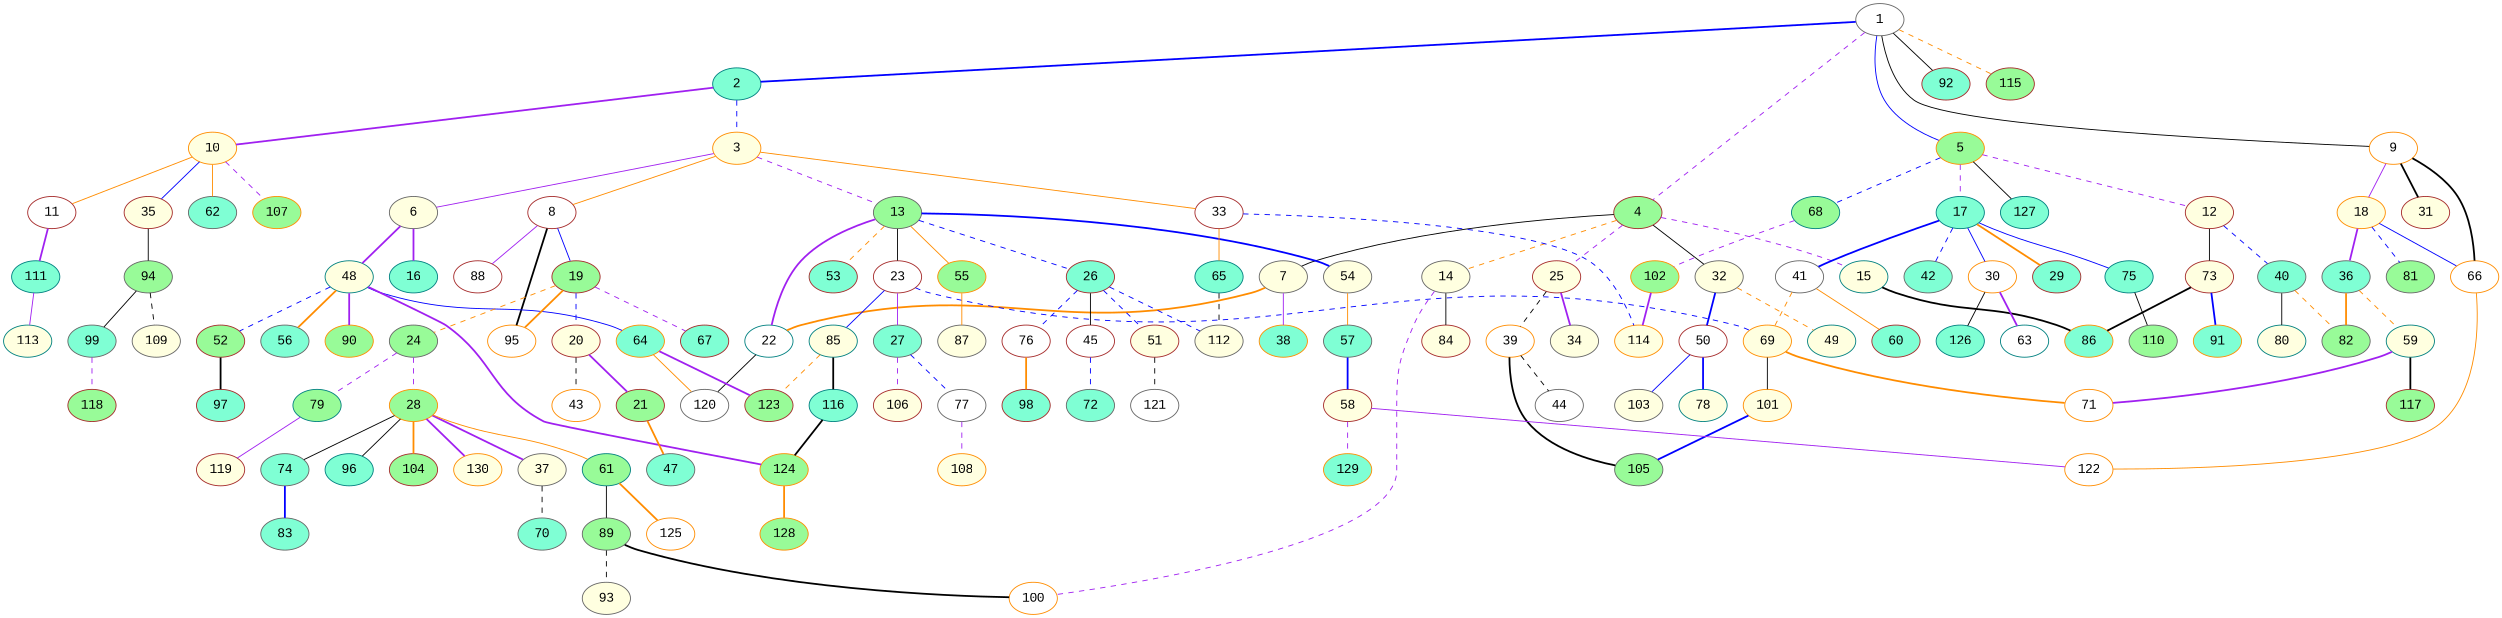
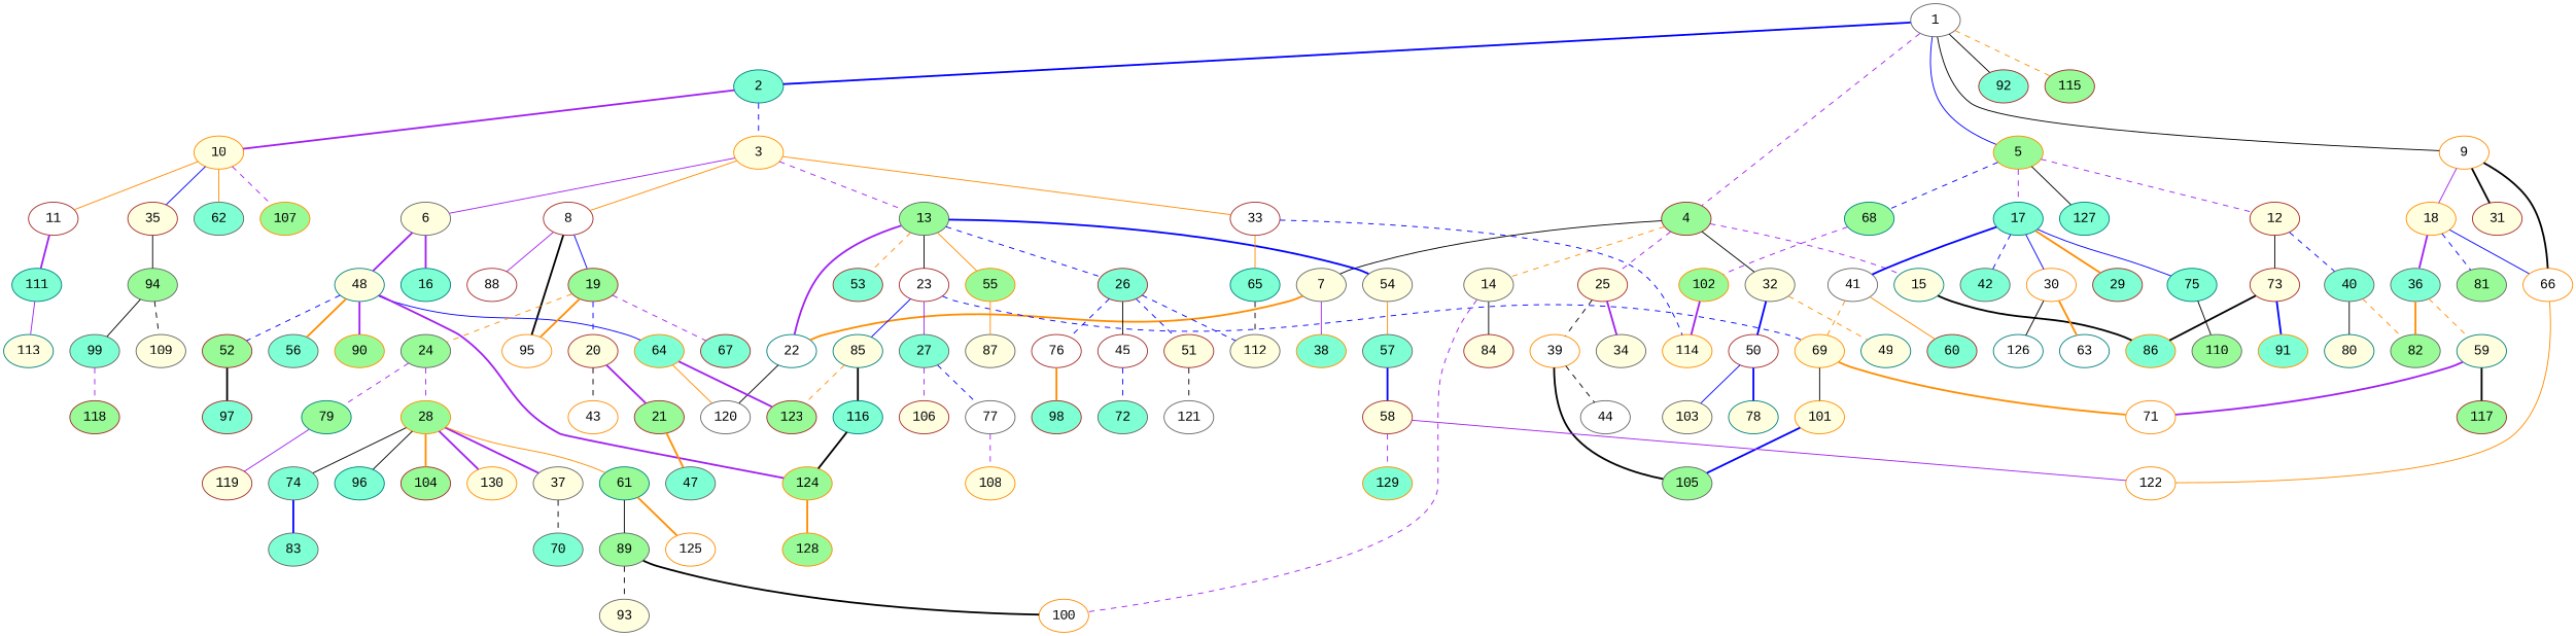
  graph {
    fontname="Liberation Mono"
    node [color=gray40 fillcolor=lightyellow fontname="Liberation Mono" style=filled]
    edge [color=purple fontname="Liberation Mono" style=dashed]
    1 [fillcolor=white]
    2 [color=teal fillcolor=aquamarine]
    4 [color=brown fillcolor=palegreen]
    5 [color=darkorange fillcolor=palegreen]
    9 [color=darkorange fillcolor=white]
    92 [color=brown fillcolor=aquamarine]
    115 [color=brown fillcolor=palegreen]
    3 [color=darkorange]
    10 [color=darkorange]
    7
    14
    15 [color=teal]
    25 [color=brown]
    32
    12 [color=brown]
    17 [color=teal fillcolor=aquamarine]
    68 [color=teal fillcolor=palegreen]
    127 [color=teal fillcolor=aquamarine]
    18 [color=darkorange]
    31 [color=brown]
    66 [color=darkorange fillcolor=white]
    6
    8 [color=brown fillcolor=white]
    13 [fillcolor=palegreen]
    33 [color=brown fillcolor=white]
    11 [color=brown fillcolor=white]
    35 [color=brown]
    62 [fillcolor=aquamarine]
    107 [color=darkorange fillcolor=palegreen]
    16 [color=teal fillcolor=aquamarine]
    48 [color=teal]
    19 [color=brown fillcolor=palegreen]
    88 [color=brown fillcolor=white]
    95 [color=darkorange fillcolor=white]
    22 [color=teal fillcolor=white]
    23 [color=brown fillcolor=white]
    26 [color=brown fillcolor=aquamarine]
    53 [color=brown fillcolor=aquamarine]
    54
    55 [color=darkorange fillcolor=palegreen]
    65 [color=teal fillcolor=aquamarine]
    114 [color=darkorange]
    38 [color=darkorange fillcolor=aquamarine]
    84 [color=brown]
    100 [color=darkorange fillcolor=white]
    86 [color=darkorange fillcolor=aquamarine]
    34
    39 [color=darkorange fillcolor=white]
    49 [color=teal]
    50 [color=brown fillcolor=white]
    40 [fillcolor=aquamarine]
    73 [color=brown]
    29 [color=brown fillcolor=aquamarine]
    30 [color=darkorange fillcolor=white]
    41 [fillcolor=white]
    42 [fillcolor=aquamarine]
    75 [color=teal fillcolor=aquamarine]
    102 [color=darkorange fillcolor=palegreen]
    52 [color=brown fillcolor=palegreen]
    56 [fillcolor=aquamarine]
    64 [color=darkorange fillcolor=aquamarine]
    90 [color=darkorange fillcolor=palegreen]
    124 [color=darkorange fillcolor=palegreen]
    120 [fillcolor=white]
    20 [color=brown]
    24 [fillcolor=palegreen]
    67 [color=brown fillcolor=aquamarine]
    36 [fillcolor=aquamarine]
    81 [fillcolor=palegreen]
    122 [color=darkorange fillcolor=white]
    111 [color=teal fillcolor=aquamarine]
    94 [fillcolor=palegreen]
    113 [color=teal]
    82 [fillcolor=palegreen]
    80 [color=teal]
    91 [color=darkorange fillcolor=aquamarine]
    27 [fillcolor=aquamarine]
    69 [color=darkorange]
    85 [color=teal]
    45 [color=brown fillcolor=white]
    51 [color=brown]
    76 [color=brown fillcolor=white]
    112
    57 [fillcolor=aquamarine]
    87
    63 [color=teal fillcolor=white]
-   126 [color=teal fillcolor=aquamarine]
+   126 [color=teal fillcolor=white]
    60 [color=brown fillcolor=aquamarine]
    110 [fillcolor=palegreen]
    59 [color=teal]
    21 [color=brown fillcolor=palegreen]
    43 [color=darkorange fillcolor=white]
    28 [color=darkorange fillcolor=palegreen]
    79 [color=teal fillcolor=palegreen]
    47 [fillcolor=aquamarine]
    77 [fillcolor=white]
    106 [color=brown]
    71 [color=darkorange fillcolor=white]
    101 [color=darkorange]
    123 [color=brown fillcolor=palegreen]
    116 [color=teal fillcolor=aquamarine]
    37
    61 [color=teal fillcolor=palegreen]
    74 [fillcolor=aquamarine]
    96 [color=teal fillcolor=aquamarine]
    104 [color=brown fillcolor=palegreen]
    130 [color=darkorange]
    119 [color=brown]
    44 [fillcolor=white]
    105 [fillcolor=palegreen]
    72 [fillcolor=aquamarine]
    121 [fillcolor=white]
    98 [color=brown fillcolor=aquamarine]
    108 [color=darkorange]
    70 [fillcolor=aquamarine]
    89 [fillcolor=palegreen]
    125 [color=darkorange fillcolor=white]
    83 [fillcolor=aquamarine]
    78 [color=teal]
    103
    99 [fillcolor=aquamarine]
    109
    117 [color=brown fillcolor=palegreen]
    97 [color=brown fillcolor=aquamarine]
    128 [color=darkorange fillcolor=palegreen]
    58 [color=brown]
    129 [color=darkorange fillcolor=aquamarine]
    93
    118 [color=brown fillcolor=palegreen]
    1 -- 2 [color=blue style=bold]
    1 -- 4
    1 -- 5 [color=blue style=solid]
    1 -- 9 [color=black style=solid]
    1 -- 92 [color=black style=solid]
    1 -- 115 [color=darkorange]
    2 -- 3 [color=blue]
    2 -- 10 [style=bold]
    4 -- 7 [color=black style=solid]
    4 -- 14 [color=darkorange]
    4 -- 15
    4 -- 25
    4 -- 32 [color=black style=solid]
    5 -- 12
    5 -- 17
    5 -- 68 [color=blue]
    5 -- 127 [color=black style=solid]
    9 -- 18 [style=solid]
    9 -- 31 [color=black style=bold]
    9 -- 66 [color=black style=bold]
    3 -- 6 [style=solid]
    3 -- 8 [color=darkorange style=solid]
    3 -- 13
    3 -- 33 [color=darkorange style=solid]
    10 -- 11 [color=darkorange style=solid]
    10 -- 35 [color=blue style=solid]
    10 -- 62 [color=darkorange style=solid]
    10 -- 107
    7 -- 22 [color=darkorange style=bold]
    7 -- 38 [style=solid]
    14 -- 84 [color=black style=solid]
    14 -- 100
    15 -- 86 [color=black style=bold]
    25 -- 34 [style=bold]
    25 -- 39 [color=black]
    32 -- 49 [color=darkorange]
    32 -- 50 [color=blue style=bold]
    12 -- 40 [color=blue]
    12 -- 73 [color=black style=solid]
    17 -- 29 [color=darkorange style=bold]
    17 -- 30 [color=blue style=solid]
    17 -- 41 [color=blue style=bold]
    17 -- 42 [color=blue]
    17 -- 75 [color=blue style=solid]
    68 -- 102
    18 -- 66 [color=blue style=solid]
    18 -- 36 [style=bold]
    18 -- 81 [color=blue]
    66 -- 122 [color=darkorange style=solid]
    6 -- 16 [style=bold]
    6 -- 48 [style=bold]
    8 -- 19 [color=blue style=solid]
    8 -- 88 [style=solid]
    8 -- 95 [color=black style=bold]
    13 -- 22 [style=bold]
    13 -- 23 [color=black style=solid]
    13 -- 26 [color=blue]
    13 -- 53 [color=darkorange]
    13 -- 54 [color=blue style=bold]
    13 -- 55 [color=darkorange style=solid]
    33 -- 65 [color=darkorange style=solid]
    33 -- 114 [color=blue]
    11 -- 111 [style=bold]
    35 -- 94 [color=black style=solid]
    48 -- 52 [color=blue]
    48 -- 56 [color=darkorange style=bold]
    48 -- 64 [color=blue style=solid]
    48 -- 90 [style=bold]
    48 -- 124 [style=bold]
    19 -- 95 [color=darkorange style=bold]
    19 -- 20 [color=blue]
    19 -- 24 [color=darkorange]
    19 -- 67
    22 -- 120 [color=black style=solid]
    23 -- 27 [style=solid]
    23 -- 69 [color=blue]
    23 -- 85 [color=blue style=solid]
    26 -- 45 [color=black style=solid]
    26 -- 51 [color=blue]
    26 -- 76 [color=blue]
    26 -- 112 [color=blue]
    54 -- 57 [color=darkorange style=solid]
    55 -- 87 [color=darkorange style=solid]
    65 -- 112 [color=black]
    39 -- 44 [color=black]
    39 -- 105 [color=black style=bold]
    50 -- 78 [color=blue style=bold]
    50 -- 103 [color=blue style=solid]
    40 -- 82 [color=darkorange]
    40 -- 80 [color=black style=solid]
    73 -- 86 [color=black style=bold]
    73 -- 91 [color=blue style=bold]
-   30 -- 63 [style=bold]
+   30 -- 63 [color=darkorange style=bold]
    30 -- 126 [color=black style=solid]
    41 -- 69 [color=darkorange]
    41 -- 60 [color=darkorange style=solid]
    75 -- 110 [color=black style=solid]
    102 -- 114 [style=bold]
    52 -- 97 [color=black style=bold]
    64 -- 120 [color=darkorange style=solid]
    64 -- 123 [style=bold]
    124 -- 128 [color=darkorange style=bold]
    20 -- 21 [style=bold]
    20 -- 43 [color=black]
    24 -- 28
    24 -- 79
    36 -- 82 [color=darkorange style=bold]
    36 -- 59 [color=darkorange]
    111 -- 113 [style=solid]
    94 -- 99 [color=black style=solid]
    94 -- 109 [color=black]
    27 -- 77 [color=blue]
    27 -- 106
    69 -- 71 [color=darkorange style=bold]
    69 -- 101 [color=black style=solid]
    85 -- 123 [color=darkorange]
    85 -- 116 [color=black style=bold]
    45 -- 72 [color=blue]
    51 -- 121 [color=black]
    76 -- 98 [color=darkorange style=bold]
    57 -- 58 [color=blue style=bold]
    59 -- 71 [style=bold]
    59 -- 117 [color=black style=bold]
    21 -- 47 [color=darkorange style=bold]
    28 -- 37 [style=bold]
    28 -- 61 [color=darkorange style=solid]
    28 -- 74 [color=black style=solid]
    28 -- 96 [color=black style=solid]
    28 -- 104 [color=darkorange style=bold]
    28 -- 130 [style=bold]
    79 -- 119 [style=solid]
    77 -- 108
    101 -- 105 [color=blue style=bold]
    116 -- 124 [color=black style=bold]
    37 -- 70 [color=black]
    61 -- 89 [color=black style=solid]
    61 -- 125 [color=darkorange style=bold]
    74 -- 83 [color=blue style=bold]
    89 -- 100 [color=black style=bold]
    89 -- 93 [color=black]
    99 -- 118
    58 -- 122 [style=solid]
    58 -- 129
  }
